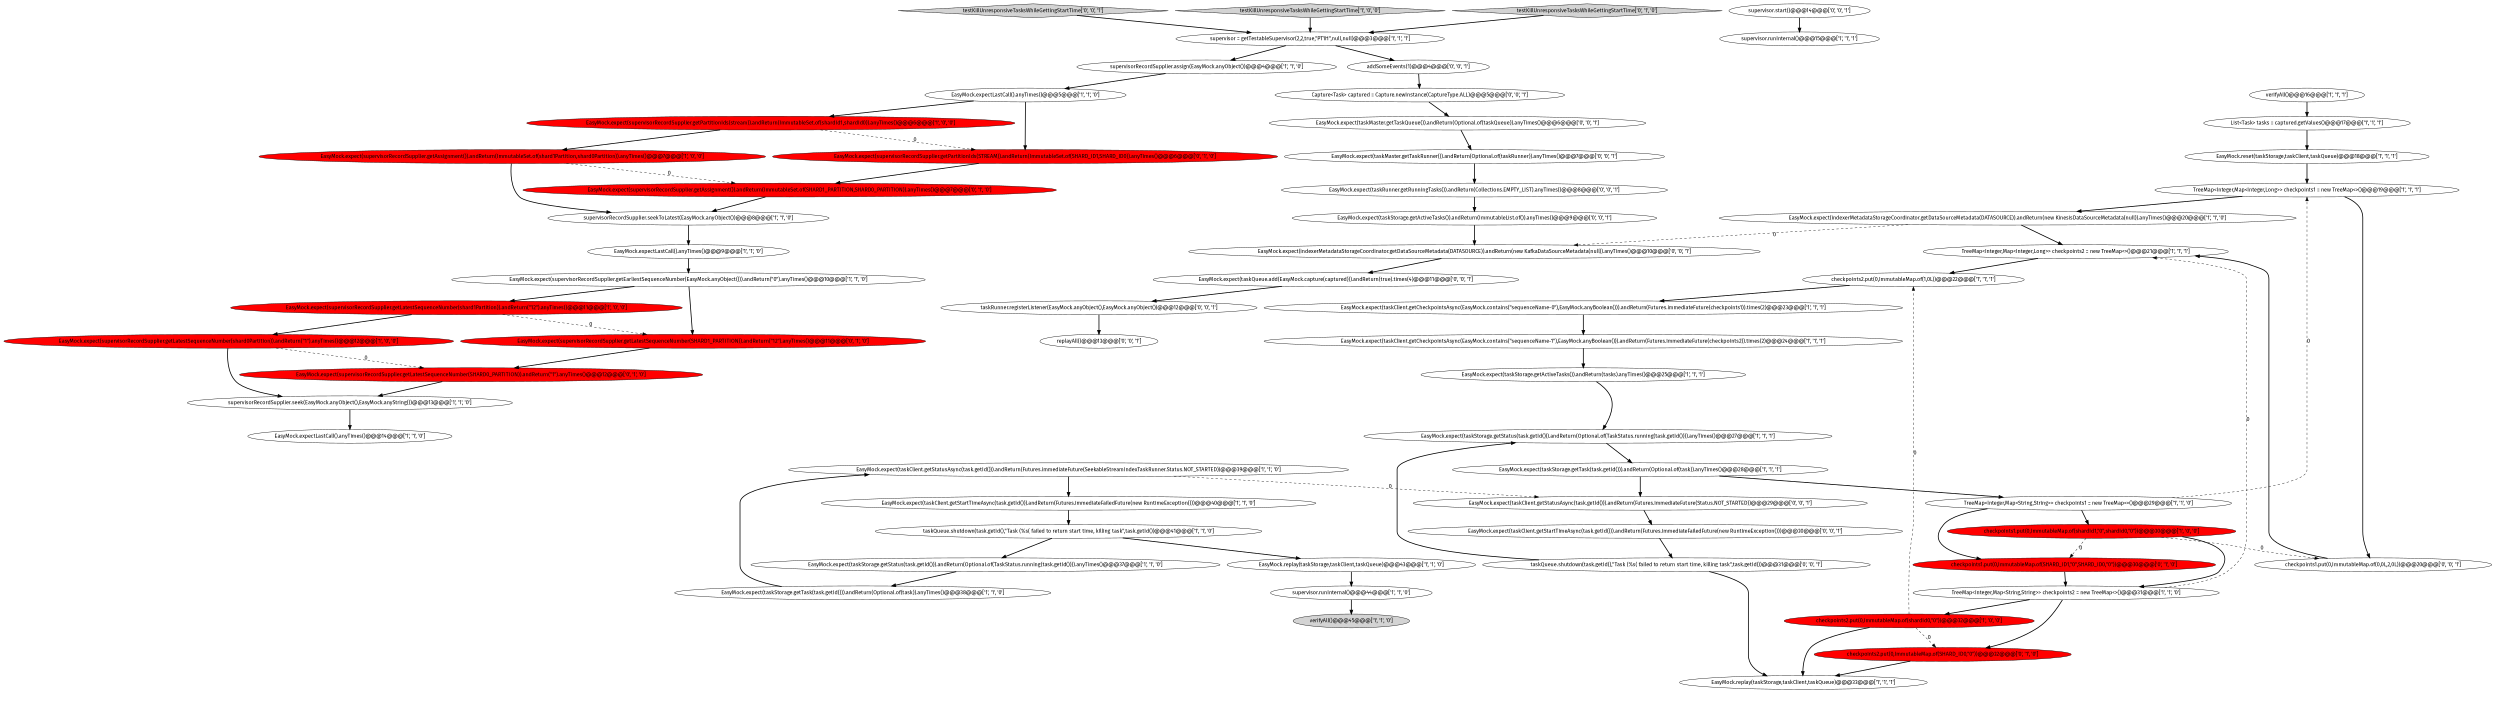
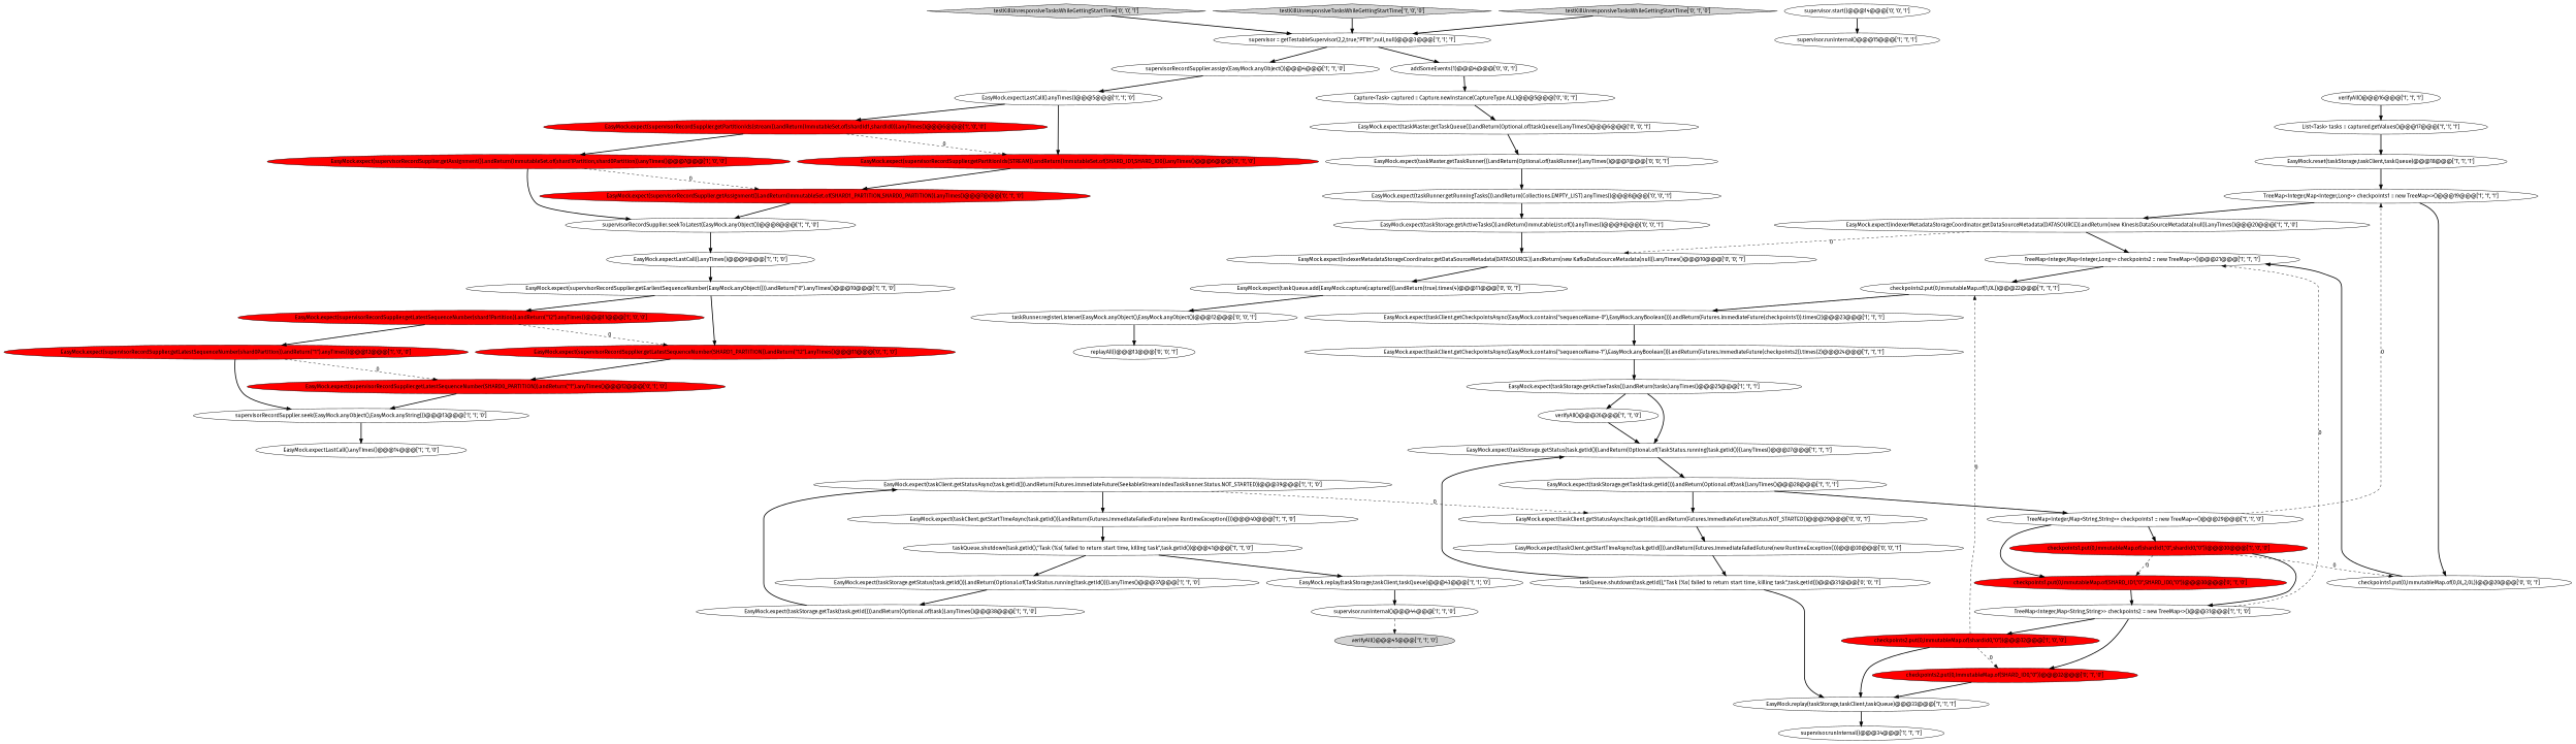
  digraph {
    fontname="Fira Sans"
    node [fillcolor=white fontname="Fira Sans" shape=ellipse style=filled]
    edge [fontname="Fira Sans" style=bold]
    n1 [label="EasyMock.reset(taskStorage,taskClient,taskQueue)@@@18@@@['1', '1', '1']"]
    n2 [label="TreeMap<Integer,Map<Integer,Long>> checkpoints1 = new TreeMap<>()@@@19@@@['1', '1', '1']"]
    n3 [label="EasyMock.expect(indexerMetadataStorageCoordinator.getDataSourceMetadata(DATASOURCE)).andReturn(new KinesisDataSourceMetadata(null)).anyTimes()@@@20@@@['1', '1', '0']"]
    n4 [label="checkpoints1.put(0,ImmutableMap.of(0,0L,2,0L))@@@20@@@['0', '0', '1']"]
    n5 [label="EasyMock.expectLastCall().anyTimes()@@@14@@@['1', '1', '0']"]
    n6 [label="supervisor.runInternal()@@@15@@@['1', '1', '1']"]
    n7 [label="EasyMock.expect(indexerMetadataStorageCoordinator.getDataSourceMetadata(DATASOURCE)).andReturn(new KafkaDataSourceMetadata(null)).anyTimes()@@@10@@@['0', '0', '1']"]
    n8 [label="TreeMap<Integer,Map<Integer,Long>> checkpoints2 = new TreeMap<>()@@@21@@@['1', '1', '1']"]
    n9 [label="EasyMock.expect(taskQueue.add(EasyMock.capture(captured))).andReturn(true).times(4)@@@11@@@['0', '0', '1']"]
    n10 [label="checkpoints2.put(0,ImmutableMap.of(1,0L))@@@22@@@['1', '1', '1']"]
    n11 [label="supervisor = getTestableSupervisor(2,2,true,\"PT1H\",null,null)@@@3@@@['1', '1', '1']"]
    n12 [label="addSomeEvents(1)@@@4@@@['0', '0', '1']"]
    n13 [label="supervisorRecordSupplier.assign(EasyMock.anyObject())@@@4@@@['1', '1', '0']"]
    n14 [label="Capture<Task> captured = Capture.newInstance(CaptureType.ALL)@@@5@@@['0', '0', '1']"]
    n15 [label="EasyMock.expectLastCall().anyTimes()@@@5@@@['1', '1', '0']"]
+   n16 [label="verifyAll()@@@26@@@['1', '1', '0']"]
    n17 [label="EasyMock.expect(taskStorage.getStatus(task.getId())).andReturn(Optional.of(TaskStatus.running(task.getId()))).anyTimes()@@@27@@@['1', '1', '1']"]
    n18 [label="EasyMock.expect(taskStorage.getTask(task.getId())).andReturn(Optional.of(task)).anyTimes()@@@28@@@['1', '1', '1']"]
    n19 [fillcolor=lightgray label="testKillUnresponsiveTasksWhileGettingStartTime['0', '0', '1']" shape=diamond]
    n20 [label="taskRunner.registerListener(EasyMock.anyObject(),EasyMock.anyObject())@@@12@@@['0', '0', '1']"]
    n21 [label="replayAll()@@@13@@@['0', '0', '1']"]
    n22 [label="TreeMap<Integer,Map<String,String>> checkpoints2 = new TreeMap<>()@@@31@@@['1', '1', '0']"]
    n23 [fillcolor=red label="checkpoints2.put(0,ImmutableMap.of(SHARD_ID0,\"0\"))@@@32@@@['0', '1', '0']"]
    n24 [fillcolor=red label="checkpoints2.put(0,ImmutableMap.of(shardId0,\"0\"))@@@32@@@['1', '0', '0']"]
    n25 [label="EasyMock.replay(taskStorage,taskClient,taskQueue)@@@33@@@['1', '1', '1']"]
    n26 [label="verifyAll()@@@16@@@['1', '1', '1']"]
    n27 [label="List<Task> tasks = captured.getValues()@@@17@@@['1', '1', '1']"]
    n28 [fillcolor=red label="EasyMock.expect(supervisorRecordSupplier.getAssignment()).andReturn(ImmutableSet.of(SHARD1_PARTITION,SHARD0_PARTITION)).anyTimes()@@@7@@@['0', '1', '0']"]
    n29 [label="supervisorRecordSupplier.seekToLatest(EasyMock.anyObject())@@@8@@@['1', '1', '0']"]
    n30 [label="EasyMock.expectLastCall().anyTimes()@@@9@@@['1', '1', '0']"]
    n31 [label="EasyMock.expect(supervisorRecordSupplier.getEarliestSequenceNumber(EasyMock.anyObject())).andReturn(\"0\").anyTimes()@@@10@@@['1', '1', '0']"]
    n32 [fillcolor=red label="EasyMock.expect(supervisorRecordSupplier.getLatestSequenceNumber(SHARD1_PARTITION)).andReturn(\"12\").anyTimes()@@@11@@@['0', '1', '0']"]
    n33 [fillcolor=red label="EasyMock.expect(supervisorRecordSupplier.getLatestSequenceNumber(shard1Partition)).andReturn(\"12\").anyTimes()@@@11@@@['1', '0', '0']"]
    n34 [label="EasyMock.expect(taskMaster.getTaskQueue()).andReturn(Optional.of(taskQueue)).anyTimes()@@@6@@@['0', '0', '1']"]
    n35 [label="EasyMock.expect(taskMaster.getTaskRunner()).andReturn(Optional.of(taskRunner)).anyTimes()@@@7@@@['0', '0', '1']"]
    n36 [fillcolor=red label="EasyMock.expect(supervisorRecordSupplier.getLatestSequenceNumber(SHARD0_PARTITION)).andReturn(\"1\").anyTimes()@@@12@@@['0', '1', '0']"]
    n37 [label="supervisorRecordSupplier.seek(EasyMock.anyObject(),EasyMock.anyString())@@@13@@@['1', '1', '0']"]
    n38 [label="EasyMock.expect(taskClient.getCheckpointsAsync(EasyMock.contains(\"sequenceName-0\"),EasyMock.anyBoolean())).andReturn(Futures.immediateFuture(checkpoints1)).times(2)@@@23@@@['1', '1', '1']"]
    n39 [label="EasyMock.expect(taskClient.getCheckpointsAsync(EasyMock.contains(\"sequenceName-1\"),EasyMock.anyBoolean())).andReturn(Futures.immediateFuture(checkpoints2)).times(2)@@@24@@@['1', '1', '1']"]
    n40 [label="taskQueue.shutdown(task.getId(),\"Task (%s( failed to return start time, killing task\",task.getId())@@@31@@@['0', '0', '1']"]
+   n41 [label="supervisor.runInternal()@@@34@@@['1', '1', '1']"]
    n42 [fillcolor=red label="EasyMock.expect(supervisorRecordSupplier.getAssignment()).andReturn(ImmutableSet.of(shard1Partition,shard0Partition)).anyTimes()@@@7@@@['1', '0', '0']"]
    n43 [label="taskQueue.shutdown(task.getId(),\"Task (%s( failed to return start time, killing task\",task.getId())@@@41@@@['1', '1', '0']"]
    n44 [label="EasyMock.replay(taskStorage,taskClient,taskQueue)@@@43@@@['1', '1', '0']"]
    n45 [label="EasyMock.expect(taskStorage.getStatus(task.getId())).andReturn(Optional.of(TaskStatus.running(task.getId()))).anyTimes()@@@37@@@['1', '1', '0']"]
    n46 [label="supervisor.runInternal()@@@44@@@['1', '1', '0']"]
    n47 [label="EasyMock.expect(taskStorage.getTask(task.getId())).andReturn(Optional.of(task)).anyTimes()@@@38@@@['1', '1', '0']"]
    n48 [label="EasyMock.expect(taskClient.getStatusAsync(task.getId())).andReturn(Futures.immediateFuture(Status.NOT_STARTED))@@@29@@@['0', '0', '1']"]
    n49 [label="EasyMock.expect(taskClient.getStartTimeAsync(task.getId())).andReturn(Futures.immediateFailedFuture(new RuntimeException()))@@@30@@@['0', '0', '1']"]
    n50 [label="TreeMap<Integer,Map<String,String>> checkpoints1 = new TreeMap<>()@@@29@@@['1', '1', '0']"]
    n51 [fillcolor=red label="checkpoints1.put(0,ImmutableMap.of(SHARD_ID1,\"0\",SHARD_ID0,\"0\"))@@@30@@@['0', '1', '0']"]
    n52 [fillcolor=red label="checkpoints1.put(0,ImmutableMap.of(shardId1,\"0\",shardId0,\"0\"))@@@30@@@['1', '0', '0']"]
    n53 [fillcolor=red label="EasyMock.expect(supervisorRecordSupplier.getPartitionIds(STREAM)).andReturn(ImmutableSet.of(SHARD_ID1,SHARD_ID0)).anyTimes()@@@6@@@['0', '1', '0']"]
    n54 [fillcolor=lightgray label="testKillUnresponsiveTasksWhileGettingStartTime['1', '0', '0']" shape=diamond]
    n55 [fillcolor=red label="EasyMock.expect(supervisorRecordSupplier.getLatestSequenceNumber(shard0Partition)).andReturn(\"1\").anyTimes()@@@12@@@['1', '0', '0']"]
    n56 [label="EasyMock.expect(taskClient.getStatusAsync(task.getId())).andReturn(Futures.immediateFuture(SeekableStreamIndexTaskRunner.Status.NOT_STARTED))@@@39@@@['1', '1', '0']"]
    n57 [label="EasyMock.expect(taskClient.getStartTimeAsync(task.getId())).andReturn(Futures.immediateFailedFuture(new RuntimeException()))@@@40@@@['1', '1', '0']"]
    n58 [label="EasyMock.expect(taskStorage.getActiveTasks()).andReturn(tasks).anyTimes()@@@25@@@['1', '1', '1']"]
    n59 [label="EasyMock.expect(taskStorage.getActiveTasks()).andReturn(ImmutableList.of()).anyTimes()@@@9@@@['0', '0', '1']"]
    n60 [fillcolor=lightgray label="testKillUnresponsiveTasksWhileGettingStartTime['0', '1', '0']" shape=diamond]
    n61 [fillcolor=lightgray label="verifyAll()@@@45@@@['1', '1', '0']"]
    n62 [fillcolor=red label="EasyMock.expect(supervisorRecordSupplier.getPartitionIds(stream)).andReturn(ImmutableSet.of(shardId1,shardId0)).anyTimes()@@@6@@@['1', '0', '0']"]
    n63 [label="supervisor.start()@@@14@@@['0', '0', '1']"]
    n64 [label="EasyMock.expect(taskRunner.getRunningTasks()).andReturn(Collections.EMPTY_LIST).anyTimes()@@@8@@@['0', '0', '1']"]
    n1 -> n2
    n2 -> n3
    n2 -> n4
    n3 -> n7 [label=0 style=dashed]
    n3 -> n8
    n4 -> n8
    n7 -> n9
    n8 -> n10
    n9 -> n20
    n10 -> n38
    n11 -> n12
    n11 -> n13
    n12 -> n14
    n13 -> n15
    n14 -> n34
    n15 -> n53
    n15 -> n62
+   n16 -> n17
    n17 -> n18
    n18 -> n48
    n18 -> n50
    n19 -> n11
    n20 -> n21
    n22 -> n8 [label=0 style=dashed]
    n22 -> n23
    n22 -> n24
    n23 -> n25
    n24 -> n10 [label=0 style=dashed]
    n24 -> n23 [label=0 style=dashed]
    n24 -> n25
+   n25 -> n41
    n26 -> n27
    n27 -> n1
    n28 -> n29
    n29 -> n30
    n30 -> n31
    n31 -> n32
    n31 -> n33
    n32 -> n36
    n33 -> n32 [label=0 style=dashed]
    n33 -> n55
    n34 -> n35
    n35 -> n64
    n36 -> n37
    n37 -> n5
    n38 -> n39
    n39 -> n58
    n40 -> n17
    n40 -> n25
    n42 -> n28 [label=0 style=dashed]
    n42 -> n29
    n43 -> n44
    n43 -> n45
    n44 -> n46
    n45 -> n47
-   n46 -> n61
+   n46 -> n61 [style=dashed]
    n47 -> n56
    n48 -> n49
    n49 -> n40
    n50 -> n2 [label=0 style=dashed]
    n50 -> n51
    n50 -> n52
    n51 -> n22
    n52 -> n4 [label=0 style=dashed]
    n52 -> n22
    n52 -> n51 [label=0 style=dashed]
    n53 -> n28
    n54 -> n11
    n55 -> n36 [label=0 style=dashed]
    n55 -> n37
    n56 -> n48 [label=0 style=dashed]
    n56 -> n57
    n57 -> n43
+   n58 -> n16
    n58 -> n17
    n59 -> n7
    n60 -> n11
    n62 -> n42
    n62 -> n53 [label=0 style=dashed]
    n63 -> n6
    n64 -> n59
  }
